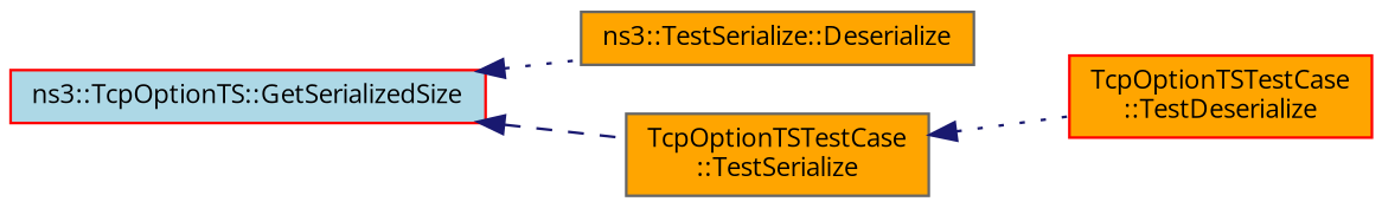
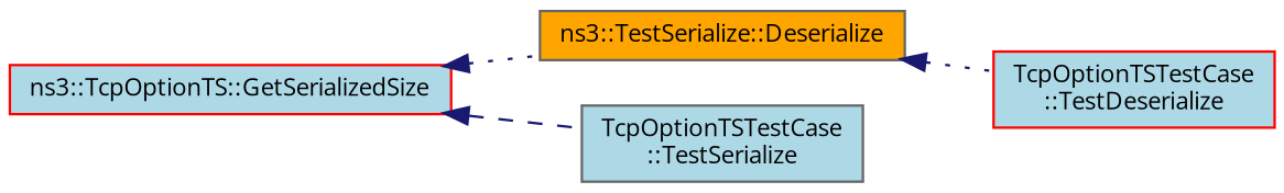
  digraph {
    fontname="Open Sans"
    rankdir=LR
    node [color=red fillcolor=lightblue fontname="Open Sans" fontsize=10 shape=record style=filled]
    edge [color=midnightblue dir=back fontname="Open Sans" fontsize=10 labelfontname=Helvetica labelfontsize=10 style=dotted]
    n1 [fontcolor=black height=0.2 label="ns3::TcpOptionTS::GetSerializedSize" width=0.4]
    n2 [color=gray40 fillcolor=orange height=0.2 label="ns3::TestSerialize::Deserialize" width=0.4]
-   n3 [color=gray40 fillcolor=orange height=0.2 label="TcpOptionTSTestCase\l::TestSerialize" width=0.4]
-   n4 [fillcolor=orange height=0.2 label="TcpOptionTSTestCase\l::TestDeserialize" width=0.4]
+   n3 [color=gray40 height=0.2 label="TcpOptionTSTestCase\l::TestSerialize" width=0.4]
+   n4 [height=0.2 label="TcpOptionTSTestCase\l::TestDeserialize" width=0.4]
    n1 -> n2
    n1 -> n3 [style=dashed]
-   n3 -> n4
+   n2 -> n4
  }
